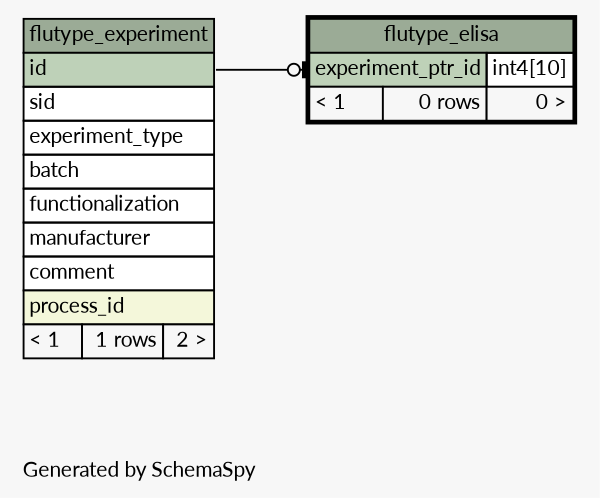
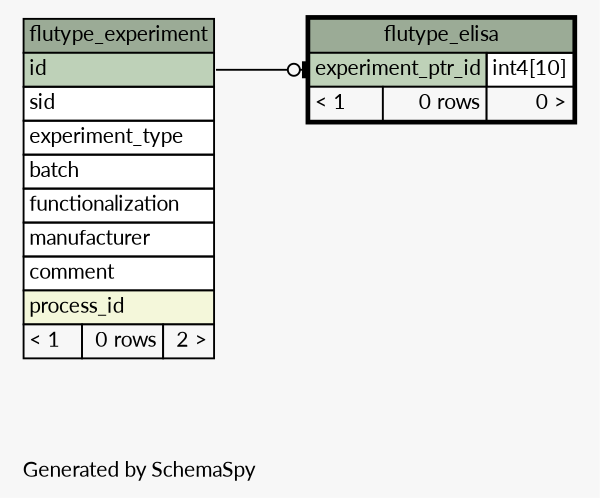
  digraph {
    bgcolor="#f7f7f7"
    fontname=Lato
    fontsize=11
    label="\nGenerated by SchemaSpy"
    labeljust=l
    nodesep=0.18
    rankdir=RL
    ranksep=0.46
    node [fontname=Lato fontsize=11 shape=plaintext]
    n1 [label=<     <TABLE BORDER="2" CELLBORDER="1" CELLSPACING="0" BGCOLOR="#ffffff">       <TR><TD COLSPAN="3" BGCOLOR="#9bab96" ALIGN="CENTER">flutype_elisa</TD></TR>       <TR><TD PORT="experiment_ptr_id" COLSPAN="2" BGCOLOR="#bed1b8" ALIGN="LEFT">experiment_ptr_id</TD><TD PORT="experiment_ptr_id.type" ALIGN="LEFT">int4[10]</TD></TR>       <TR><TD ALIGN="LEFT" BGCOLOR="#f7f7f7">&lt; 1</TD><TD ALIGN="RIGHT" BGCOLOR="#f7f7f7">0 rows</TD><TD ALIGN="RIGHT" BGCOLOR="#f7f7f7">0 &gt;</TD></TR>     </TABLE>>]
-   n2 [label=<     <TABLE BORDER="0" CELLBORDER="1" CELLSPACING="0" BGCOLOR="#ffffff">       <TR><TD COLSPAN="3" BGCOLOR="#9bab96" ALIGN="CENTER">flutype_experiment</TD></TR>       <TR><TD PORT="id" COLSPAN="3" BGCOLOR="#bed1b8" ALIGN="LEFT">id</TD></TR>       <TR><TD PORT="sid" COLSPAN="3" ALIGN="LEFT">sid</TD></TR>       <TR><TD PORT="experiment_type" COLSPAN="3" ALIGN="LEFT">experiment_type</TD></TR>       <TR><TD PORT="batch" COLSPAN="3" ALIGN="LEFT">batch</TD></TR>       <TR><TD PORT="functionalization" COLSPAN="3" ALIGN="LEFT">functionalization</TD></TR>       <TR><TD PORT="manufacturer" COLSPAN="3" ALIGN="LEFT">manufacturer</TD></TR>       <TR><TD PORT="comment" COLSPAN="3" ALIGN="LEFT">comment</TD></TR>       <TR><TD PORT="process_id" COLSPAN="3" BGCOLOR="#f4f7da" ALIGN="LEFT">process_id</TD></TR>       <TR><TD ALIGN="LEFT" BGCOLOR="#f7f7f7">&lt; 1</TD><TD ALIGN="RIGHT" BGCOLOR="#f7f7f7">1 rows</TD><TD ALIGN="RIGHT" BGCOLOR="#f7f7f7">2 &gt;</TD></TR>     </TABLE>>]
+   n2 [label=<     <TABLE BORDER="0" CELLBORDER="1" CELLSPACING="0" BGCOLOR="#ffffff">       <TR><TD COLSPAN="3" BGCOLOR="#9bab96" ALIGN="CENTER">flutype_experiment</TD></TR>       <TR><TD PORT="id" COLSPAN="3" BGCOLOR="#bed1b8" ALIGN="LEFT">id</TD></TR>       <TR><TD PORT="sid" COLSPAN="3" ALIGN="LEFT">sid</TD></TR>       <TR><TD PORT="experiment_type" COLSPAN="3" ALIGN="LEFT">experiment_type</TD></TR>       <TR><TD PORT="batch" COLSPAN="3" ALIGN="LEFT">batch</TD></TR>       <TR><TD PORT="functionalization" COLSPAN="3" ALIGN="LEFT">functionalization</TD></TR>       <TR><TD PORT="manufacturer" COLSPAN="3" ALIGN="LEFT">manufacturer</TD></TR>       <TR><TD PORT="comment" COLSPAN="3" ALIGN="LEFT">comment</TD></TR>       <TR><TD PORT="process_id" COLSPAN="3" BGCOLOR="#f4f7da" ALIGN="LEFT">process_id</TD></TR>       <TR><TD ALIGN="LEFT" BGCOLOR="#f7f7f7">&lt; 1</TD><TD ALIGN="RIGHT" BGCOLOR="#f7f7f7">0 rows</TD><TD ALIGN="RIGHT" BGCOLOR="#f7f7f7">2 &gt;</TD></TR>     </TABLE>>]
    n1 -> n2 [arrowhead=none arrowsize=0.8 arrowtail=teeodot dir=back headport="id:e" tailport="experiment_ptr_id:w" fontname=Lato]
  }
